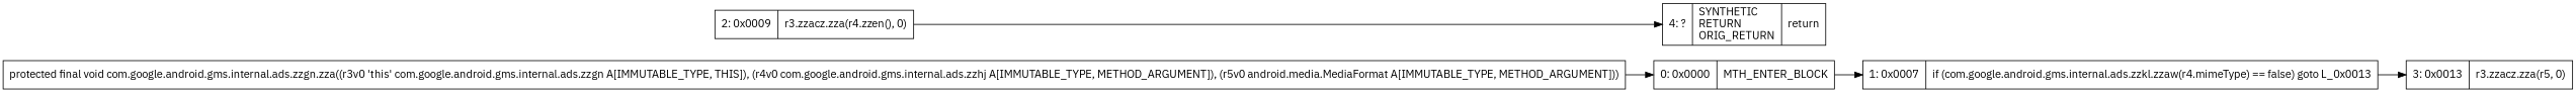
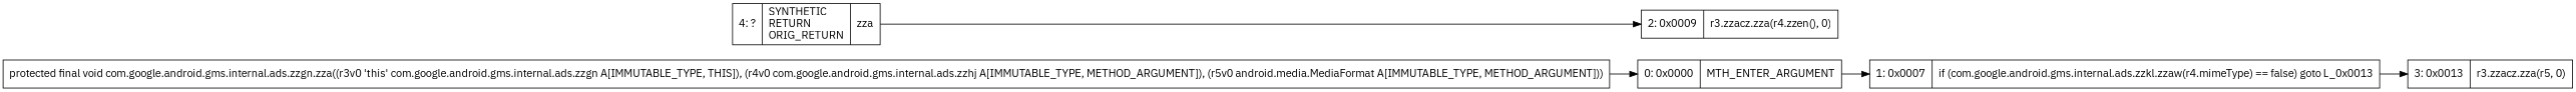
  digraph {
    fontname="IBM Plex Sans"
    rankdir=LR
    node [fontname="IBM Plex Sans" shape=record]
    edge [fontname="IBM Plex Sans"]
-   n1 [label="{0\:\ 0x0000|MTH_ENTER_BLOCK\l}"]
+   n1 [label="{0\:\ 0x0000|MTH_ENTER_ARGUMENT\l}"]
    n2 [label="{1\:\ 0x0007|if (com.google.android.gms.internal.ads.zzkl.zzaw(r4.mimeType) == false) goto L_0x0013\l}"]
    n3 [label="{3\:\ 0x0013|r3.zzacz.zza(r5, 0)\l}"]
    n4 [label="{2\:\ 0x0009|r3.zzacz.zza(r4.zzen(), 0)\l}"]
-   n5 [label="{4\:\ ?|SYNTHETIC\lRETURN\lORIG_RETURN\l|return\l}"]
+   n5 [label="{4\:\ ?|SYNTHETIC\lRETURN\lORIG_RETURN\l|zza\l}"]
    n6 [label="{protected final void com.google.android.gms.internal.ads.zzgn.zza((r3v0 'this' com.google.android.gms.internal.ads.zzgn A[IMMUTABLE_TYPE, THIS]), (r4v0 com.google.android.gms.internal.ads.zzhj A[IMMUTABLE_TYPE, METHOD_ARGUMENT]), (r5v0 android.media.MediaFormat A[IMMUTABLE_TYPE, METHOD_ARGUMENT])) }"]
    n1 -> n2
    n2 -> n3
-   n4 -> n5
+   n5 -> n4
    n6 -> n1
  }
